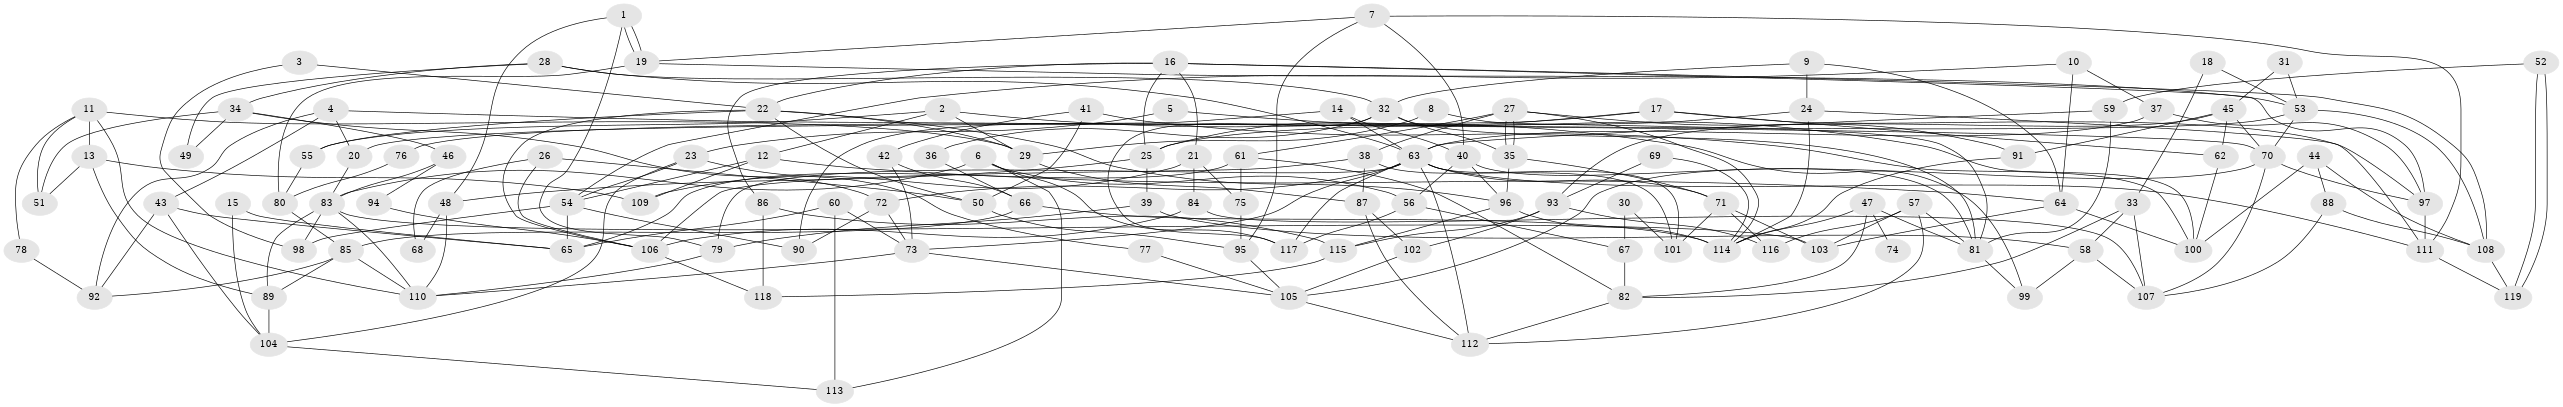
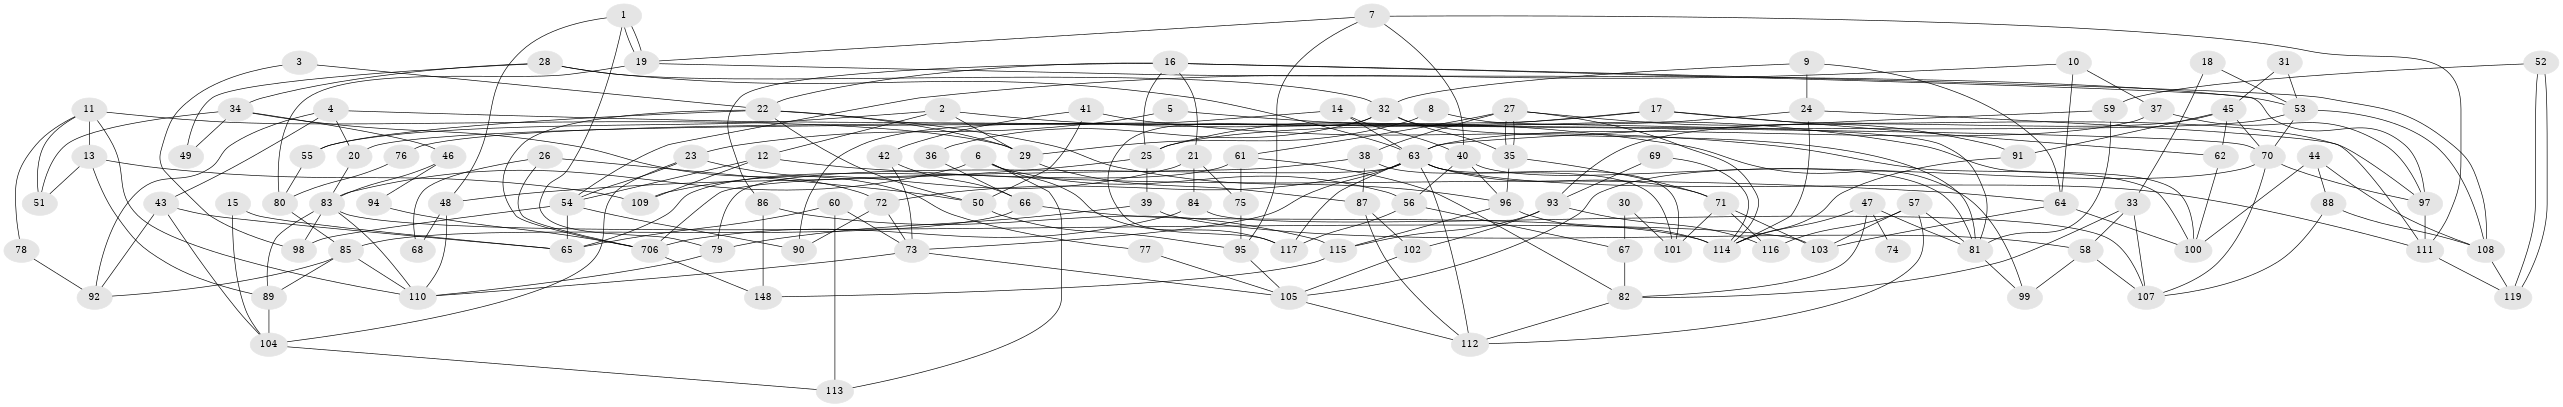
  graph {
    node [color=gray90 style=filled]
    1
    19
    48
    79
    53
    80
    110
    68
    2
    12
    29
    55
    99
    64
    54
    109
    87
    3
    22
    98
    50
    96
-   106
+   106 [label=706]
    4
    20
    43
    70
    92
    83
    65
    104
    97
    107
    105
    5
    23
    100
    77
    6
    56
    113
    117
    67
    89
    103
    7
    40
    95
    111
    81
    119
    8
    9
    24
    32
    25
    114
    35
    36
    10
    37
    63
    90
    11
    13
    51
    78
    14
    101
    72
    71
    73
    112
    15
    16
    21
    86
    108
    75
    84
    39
    115
-   118
+   118 [label=148]
    17
    62
    18
    33
    58
    82
    76
    85
    26
    27
    38
    61
    91
    28
    34
    49
    46
    102
    30
    31
    45
    93
    66
    94
    116
    41
    42
    44
    88
    47
    74
    52
    59
    57
    60
    69
    1 -- 19
    1 -- 19
    1 -- 48
    1 -- 79
    19 -- 53
    19 -- 80
    48 -- 110
    48 -- 68
    79 -- 110
    53 -- 70
    53 -- 108
    53 -- 76
    80 -- 85
    2 -- 12
    2 -- 29
    2 -- 55
    2 -- 99
    12 -- 64
    12 -- 54
    12 -- 109
    29 -- 87
    55 -- 80
    64 -- 100
    64 -- 103
    54 -- 98
    54 -- 65
    54 -- 90
    87 -- 112
    87 -- 102
    3 -- 22
    3 -- 98
    22 -- 29
    22 -- 55
    22 -- 50
    22 -- 96
    22 -- 106
    50 -- 95
    96 -- 114
    96 -- 115
    106 -- 118
    4 -- 20
    4 -- 43
    4 -- 70
    4 -- 92
    20 -- 83
    43 -- 92
    43 -- 65
    43 -- 104
    70 -- 97
    70 -- 107
    70 -- 105
    83 -- 110
    83 -- 98
    83 -- 89
    83 -- 103
    104 -- 113
    97 -- 111
    105 -- 112
    5 -- 23
    5 -- 100
    23 -- 54
    23 -- 104
    23 -- 77
    77 -- 105
    6 -- 83
    6 -- 56
    6 -- 113
    6 -- 117
    56 -- 117
    56 -- 67
    67 -- 82
    89 -- 104
    7 -- 19
    7 -- 40
    7 -- 95
    7 -- 111
    40 -- 96
    40 -- 56
    40 -- 81
    95 -- 105
    111 -- 119
    81 -- 99
    8 -- 29
    8 -- 81
    9 -- 64
    9 -- 24
    9 -- 32
    24 -- 111
    24 -- 25
    24 -- 114
    32 -- 117
    32 -- 81
    32 -- 35
    32 -- 36
    25 -- 48
    25 -- 39
    35 -- 96
    35 -- 71
    36 -- 66
    10 -- 64
    10 -- 54
    10 -- 37
    37 -- 97
    37 -- 63
    63 -- 79
    63 -- 117
    63 -- 111
    63 -- 101
    63 -- 72
    63 -- 71
    63 -- 73
    63 -- 112
    11 -- 110
    11 -- 29
    11 -- 13
    11 -- 51
    11 -- 78
    13 -- 109
    13 -- 89
    13 -- 51
    78 -- 92
    14 -- 40
    14 -- 63
    14 -- 90
    72 -- 90
    72 -- 73
    71 -- 103
    71 -- 101
    71 -- 116
    73 -- 110
    73 -- 105
    15 -- 65
    15 -- 104
    16 -- 22
    16 -- 97
    16 -- 25
    16 -- 21
    16 -- 86
    16 -- 108
    21 -- 109
    21 -- 75
    21 -- 84
    86 -- 115
    86 -- 118
    108 -- 119
    75 -- 95
    84 -- 106
    84 -- 107
    39 -- 79
    39 -- 58
    115 -- 118
    17 -- 20
    17 -- 97
    17 -- 25
    17 -- 62
    62 -- 100
    18 -- 53
    18 -- 33
    33 -- 107
    33 -- 58
    33 -- 82
    58 -- 99
    58 -- 107
    82 -- 112
    76 -- 80
    85 -- 110
    85 -- 92
    85 -- 89
    26 -- 68
    26 -- 50
    26 -- 106
    27 -- 114
    27 -- 35
    27 -- 35
    27 -- 38
    27 -- 61
    27 -- 91
    38 -- 87
    38 -- 106
    38 -- 101
    61 -- 65
    61 -- 75
    61 -- 82
    91 -- 114
    28 -- 32
    28 -- 63
    28 -- 34
    28 -- 49
    34 -- 51
    34 -- 72
    34 -- 49
    34 -- 46
    46 -- 83
    46 -- 94
    102 -- 105
    30 -- 67
    30 -- 101
    31 -- 53
    31 -- 45
    45 -- 70
    45 -- 62
    45 -- 91
    45 -- 93
    93 -- 115
    93 -- 102
    93 -- 116
    66 -- 114
    66 -- 85
    94 -- 106
    41 -- 50
    41 -- 100
    41 -- 42
    42 -- 73
    42 -- 66
    44 -- 100
    44 -- 108
    44 -- 88
    88 -- 107
    88 -- 108
    47 -- 81
    47 -- 114
    47 -- 82
    47 -- 74
    52 -- 119
    52 -- 119
    52 -- 59
    59 -- 81
    59 -- 63
    57 -- 103
    57 -- 81
    57 -- 112
    57 -- 116
    60 -- 65
    60 -- 113
    60 -- 73
    69 -- 114
    69 -- 93
  }
